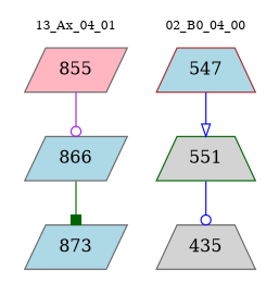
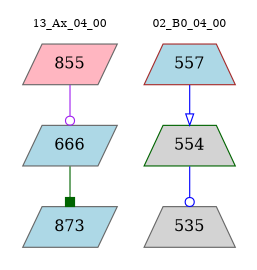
  digraph {
    node [color=gray40 fillcolor=lightblue shape=parallelogram style=filled]
    edge [arrowhead=odot color=blue]
    n1 [fillcolor=lightpink label=855]
-   n2 [label=866]
+   n2 [label=666]
    n3 [label=873]
-   n4 [color=brown label=547 shape=trapezium]
-   n5 [color=darkgreen fillcolor=lightgrey label=551 shape=trapezium]
-   n6 [fillcolor=lightgrey label=435 shape=trapezium]
+   n4 [color=brown label=557 shape=trapezium]
+   n5 [color=darkgreen fillcolor=lightgrey label=554 shape=trapezium]
+   n6 [fillcolor=lightgrey label=535 shape=trapezium]
    subgraph cluster_1 {
      color=white
      fontsize=10
-     label="13_Ax_04_01"
+     label="13_Ax_04_00"
      n1
      n2
      n3
    }
    subgraph cluster_2 {
      color=white
      fontsize=10
      label="02_B0_04_00"
      n4
      n5
      n6
    }
    n1 -> n2 [color=purple]
    n2 -> n3 [arrowhead=box color=darkgreen]
    n4 -> n5 [arrowhead=onormal]
    n5 -> n6
  }
